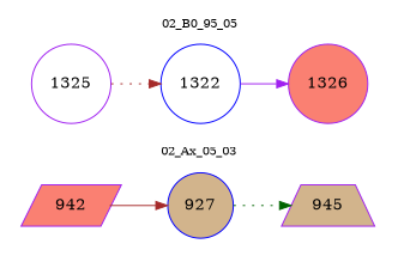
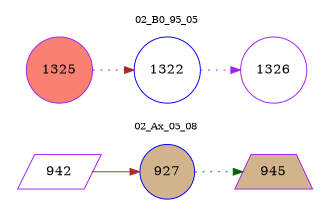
  digraph {
    rankdir=LR
    node [color=purple fillcolor=salmon shape=circle style=filled]
    edge [color=brown style=solid]
-   n1 [label=942 shape=parallelogram]
+   n1 [fillcolor=white label=942 shape=parallelogram]
    n2 [color=blue fillcolor=tan label=927]
    n3 [fillcolor=tan label=945 shape=trapezium]
-   n4 [fillcolor=white label=1325]
+   n4 [label=1325]
    n5 [color=blue fillcolor=white label=1322]
-   n6 [label=1326]
+   n6 [fillcolor=white label=1326]
    subgraph cluster_1 {
      color=white
      fontsize=10
-     label="02_Ax_05_03"
+     label="02_Ax_05_08"
      n1
      n2
      n3
    }
    subgraph cluster_2 {
      color=white
      fontsize=10
      label="02_B0_95_05"
      n4
      n5
      n6
    }
    n1 -> n2
    n2 -> n3 [color=darkgreen style=dotted]
    n4 -> n5 [style=dotted]
-   n5 -> n6 [color=purple]
+   n5 -> n6 [color=purple style=dotted]
  }
